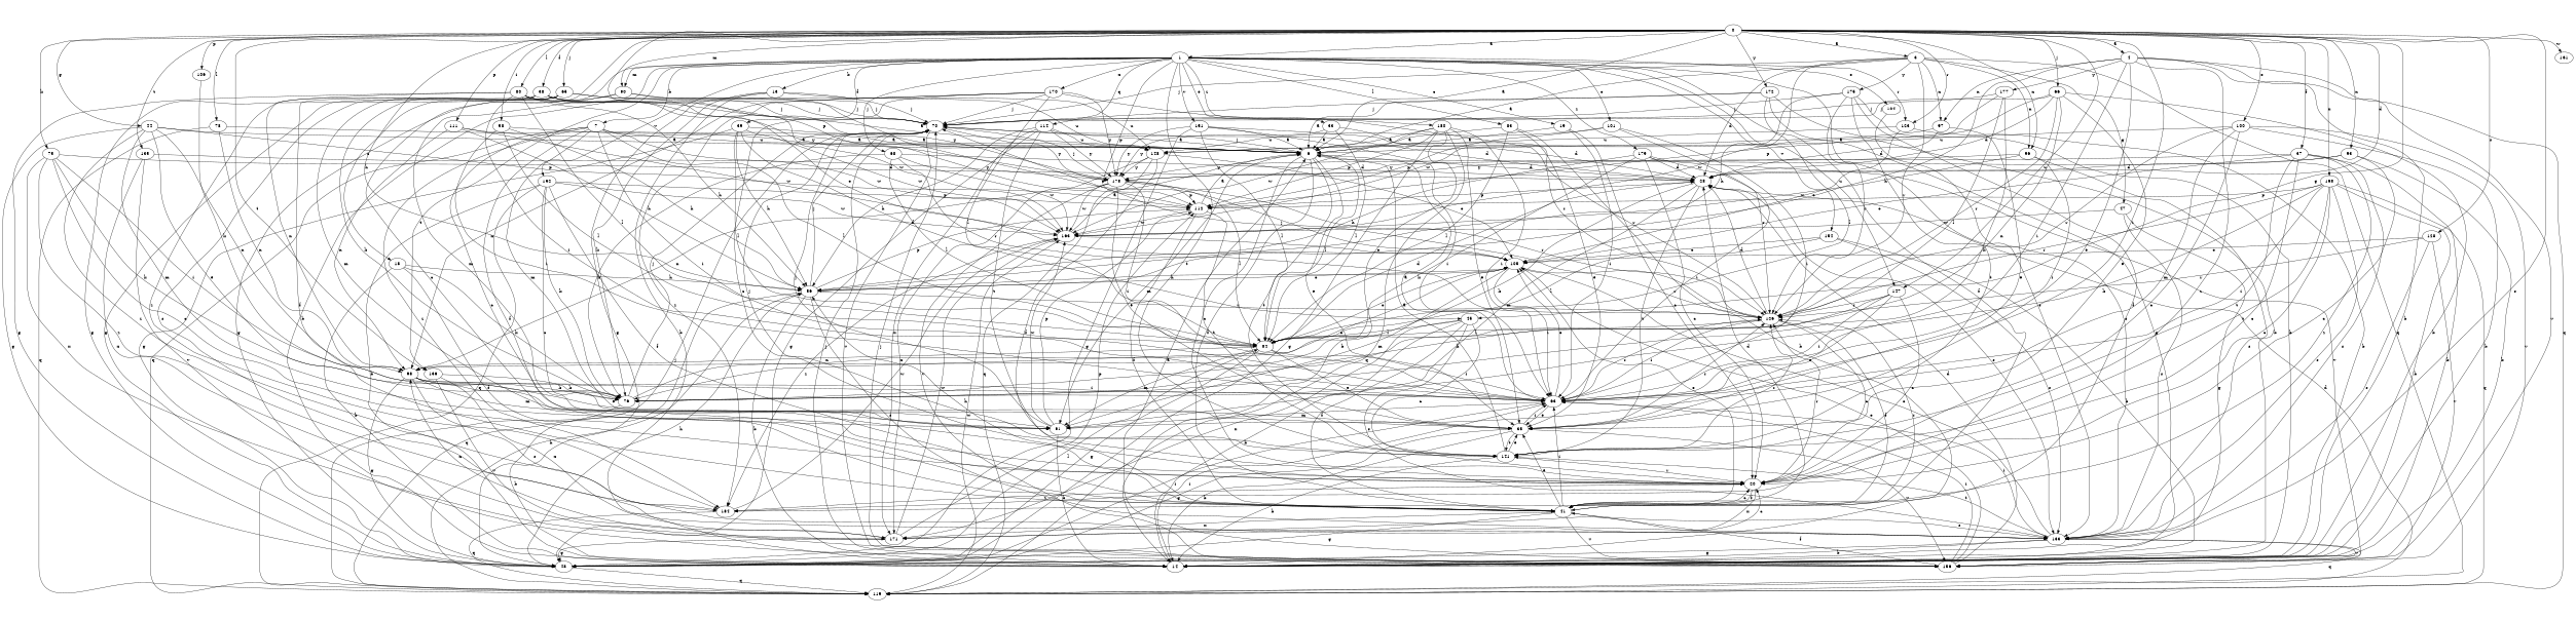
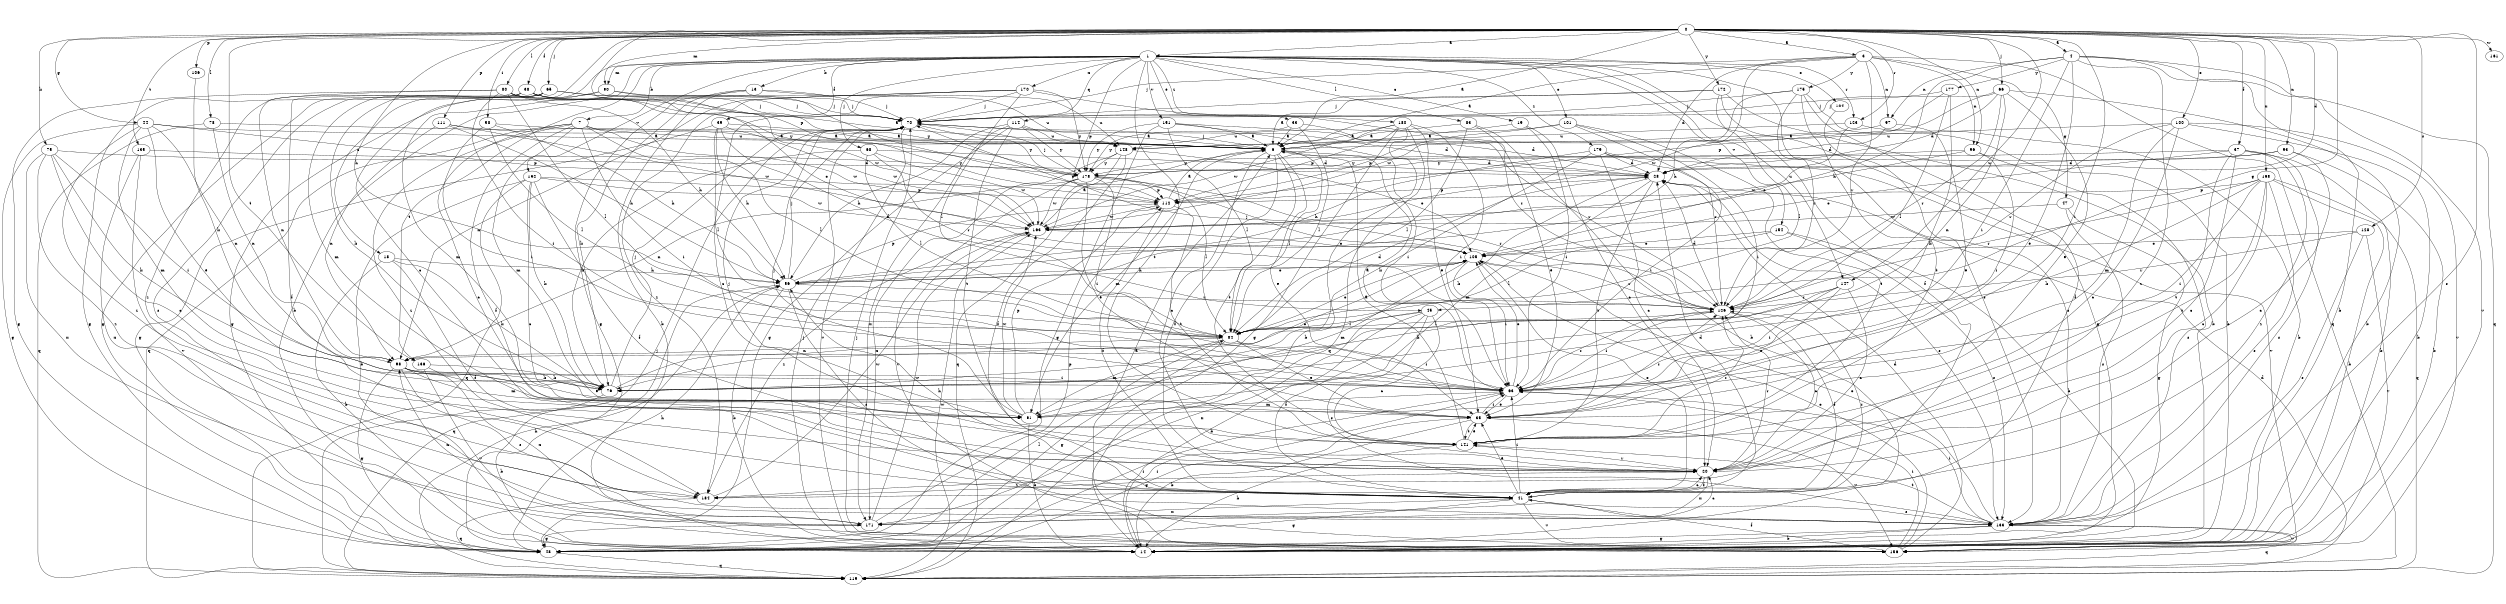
  strict digraph {
    0
    1
    3
    4
    6
    18
    28
    37
    38
    44
    45
    56
    58
    63
    65
    66
    75
    78
    80
    90
    93
    96
    100
    106
    111
    112
    123
    128
    133
    135
    136
    147
    161
    168
    172
    7
    13
    14
    19
    20
    33
    39
    41
    68
    83
    101
    104
    114
    141
    151
    152
    154
    170
    179
    180
    47
    70
    97
    119
    126
    175
    35
    156
    177
    184
    84
    91
    76
    178
    105
    163
    48
    98
    171
    148
    0 -> 1 [label=a]
    0 -> 3 [label=a]
    0 -> 4 [label=a]
    0 -> 6 [label=a]
    0 -> 18 [label=c]
    0 -> 28 [label=d]
    0 -> 37 [label=f]
    0 -> 38 [label=f]
    0 -> 44 [label=g]
    0 -> 45 [label=g]
    0 -> 56 [label=h]
    0 -> 58 [label=i]
    0 -> 63 [label=i]
    0 -> 65 [label=j]
    0 -> 66 [label=j]
    0 -> 75 [label=k]
    0 -> 78 [label=l]
    0 -> 80 [label=l]
    0 -> 90 [label=m]
    0 -> 93 [label=n]
    0 -> 96 [label=n]
    0 -> 100 [label=o]
    0 -> 106 [label=p]
    0 -> 111 [label=p]
    0 -> 112 [label=p]
    0 -> 123 [label=r]
    0 -> 128 [label=s]
    0 -> 133 [label=s]
    0 -> 135 [label=t]
    0 -> 136 [label=t]
    0 -> 147 [label=u]
    0 -> 161 [label=w]
    0 -> 168 [label=x]
    0 -> 172 [label=y]
    1 -> 90 [label=m]
    1 -> 112 [label=p]
    1 -> 123 [label=r]
    1 -> 133 [label=s]
    1 -> 136 [label=t]
    1 -> 147 [label=u]
    1 -> 7 [label=b]
    1 -> 13 [label=b]
    1 -> 14 [label=b]
    1 -> 19 [label=c]
    1 -> 20 [label=c]
    1 -> 33 [label=e]
    1 -> 39 [label=f]
    1 -> 41 [label=f]
    1 -> 68 [label=j]
    1 -> 83 [label=l]
    1 -> 101 [label=o]
    1 -> 104 [label=o]
    1 -> 114 [label=q]
    1 -> 141 [label=t]
    1 -> 151 [label=v]
    1 -> 152 [label=v]
    1 -> 154 [label=v]
    1 -> 170 [label=x]
    1 -> 179 [label=z]
    1 -> 180 [label=z]
    3 -> 6 [label=a]
    3 -> 28 [label=d]
    3 -> 56 [label=h]
    3 -> 96 [label=n]
    3 -> 47 [label=g]
    3 -> 70 [label=j]
    3 -> 97 [label=n]
    3 -> 119 [label=q]
    3 -> 126 [label=r]
    3 -> 175 [label=y]
    4 -> 56 [label=h]
    4 -> 63 [label=i]
    4 -> 14 [label=b]
    4 -> 97 [label=n]
    4 -> 119 [label=q]
    4 -> 35 [label=e]
    4 -> 156 [label=v]
    4 -> 177 [label=y]
    4 -> 184 [label=z]
    6 -> 28 [label=d]
    6 -> 20 [label=c]
    6 -> 41 [label=f]
    6 -> 141 [label=t]
    6 -> 70 [label=j]
    6 -> 35 [label=e]
    6 -> 84 [label=l]
    6 -> 91 [label=m]
    18 -> 56 [label=h]
    18 -> 14 [label=b]
    18 -> 41 [label=f]
    18 -> 76 [label=k]
    28 -> 112 [label=p]
    28 -> 133 [label=s]
    28 -> 141 [label=t]
    28 -> 91 [label=m]
    28 -> 76 [label=k]
    37 -> 133 [label=s]
    37 -> 14 [label=b]
    37 -> 20 [label=c]
    37 -> 141 [label=t]
    37 -> 184 [label=z]
    37 -> 178 [label=y]
    37 -> 105 [label=o]
    38 -> 41 [label=f]
    38 -> 70 [label=j]
    38 -> 184 [label=z]
    38 -> 178 [label=y]
    38 -> 105 [label=o]
    38 -> 163 [label=w]
    38 -> 48 [label=g]
    44 -> 6 [label=a]
    44 -> 112 [label=p]
    44 -> 35 [label=e]
    44 -> 184 [label=z]
    44 -> 91 [label=m]
    44 -> 48 [label=g]
    44 -> 98 [label=n]
    45 -> 133 [label=s]
    45 -> 14 [label=b]
    45 -> 20 [label=c]
    45 -> 41 [label=f]
    45 -> 84 [label=l]
    45 -> 171 [label=x]
    56 -> 112 [label=p]
    56 -> 133 [label=s]
    56 -> 14 [label=b]
    56 -> 70 [label=j]
    56 -> 119 [label=q]
    56 -> 126 [label=r]
    56 -> 105 [label=o]
    58 -> 6 [label=a]
    58 -> 56 [label=h]
    58 -> 63 [label=i]
    58 -> 84 [label=l]
    63 -> 6 [label=a]
    63 -> 126 [label=r]
    63 -> 35 [label=e]
    63 -> 91 [label=m]
    63 -> 105 [label=o]
    65 -> 133 [label=s]
    65 -> 70 [label=j]
    65 -> 91 [label=m]
    65 -> 76 [label=k]
    65 -> 48 [label=g]
    65 -> 148 [label=u]
    66 -> 28 [label=d]
    66 -> 112 [label=p]
    66 -> 14 [label=b]
    66 -> 70 [label=j]
    66 -> 126 [label=r]
    66 -> 35 [label=e]
    66 -> 98 [label=n]
    75 -> 28 [label=d]
    75 -> 63 [label=i]
    75 -> 20 [label=c]
    75 -> 184 [label=z]
    75 -> 76 [label=k]
    75 -> 171 [label=x]
    78 -> 6 [label=a]
    78 -> 119 [label=q]
    78 -> 98 [label=n]
    80 -> 6 [label=a]
    80 -> 56 [label=h]
    80 -> 63 [label=i]
    80 -> 70 [label=j]
    80 -> 84 [label=l]
    80 -> 178 [label=y]
    80 -> 48 [label=g]
    80 -> 98 [label=n]
    90 -> 70 [label=j]
    90 -> 91 [label=m]
    90 -> 105 [label=o]
    90 -> 48 [label=g]
    93 -> 28 [label=d]
    93 -> 14 [label=b]
    93 -> 20 [label=c]
    93 -> 178 [label=y]
    96 -> 63 [label=i]
    96 -> 133 [label=s]
    96 -> 178 [label=y]
    96 -> 163 [label=w]
    100 -> 14 [label=b]
    100 -> 20 [label=c]
    100 -> 126 [label=r]
    100 -> 156 [label=v]
    100 -> 91 [label=m]
    100 -> 148 [label=u]
    106 -> 76 [label=k]
    111 -> 6 [label=a]
    111 -> 56 [label=h]
    111 -> 163 [label=w]
    111 -> 98 [label=n]
    112 -> 6 [label=a]
    112 -> 41 [label=f]
    112 -> 141 [label=t]
    112 -> 163 [label=w]
    123 -> 14 [label=b]
    123 -> 105 [label=o]
    123 -> 148 [label=u]
    128 -> 133 [label=s]
    128 -> 126 [label=r]
    128 -> 156 [label=v]
    128 -> 105 [label=o]
    133 -> 63 [label=i]
    133 -> 14 [label=b]
    133 -> 141 [label=t]
    133 -> 119 [label=q]
    133 -> 156 [label=v]
    133 -> 105 [label=o]
    133 -> 48 [label=g]
    135 -> 156 [label=v]
    135 -> 178 [label=y]
    135 -> 171 [label=x]
    136 -> 156 [label=v]
    136 -> 76 [label=k]
    136 -> 171 [label=x]
    147 -> 63 [label=i]
    147 -> 20 [label=c]
    147 -> 126 [label=r]
    147 -> 35 [label=e]
    147 -> 76 [label=k]
    168 -> 63 [label=i]
    168 -> 112 [label=p]
    168 -> 133 [label=s]
    168 -> 14 [label=b]
    168 -> 20 [label=c]
    168 -> 141 [label=t]
    168 -> 119 [label=q]
    168 -> 126 [label=r]
    168 -> 76 [label=k]
    172 -> 6 [label=a]
    172 -> 14 [label=b]
    172 -> 70 [label=j]
    172 -> 84 [label=l]
    172 -> 48 [label=g]
    7 -> 63 [label=i]
    7 -> 20 [label=c]
    7 -> 41 [label=f]
    7 -> 119 [label=q]
    7 -> 184 [label=z]
    7 -> 84 [label=l]
    7 -> 91 [label=m]
    7 -> 163 [label=w]
    7 -> 148 [label=u]
    13 -> 14 [label=b]
    13 -> 70 [label=j]
    13 -> 76 [label=k]
    13 -> 48 [label=g]
    13 -> 148 [label=u]
    14 -> 63 [label=i]
    14 -> 70 [label=j]
    19 -> 6 [label=a]
    19 -> 63 [label=i]
    19 -> 20 [label=c]
    20 -> 41 [label=f]
    20 -> 126 [label=r]
    20 -> 184 [label=z]
    20 -> 171 [label=x]
    33 -> 6 [label=a]
    33 -> 126 [label=r]
    33 -> 84 [label=l]
    33 -> 178 [label=y]
    39 -> 6 [label=a]
    39 -> 45 [label=d]
    39 -> 56 [label=h]
    39 -> 84 [label=l]
    39 -> 163 [label=w]
    39 -> 48 [label=g]
    41 -> 28 [label=d]
    41 -> 56 [label=h]
    41 -> 63 [label=i]
    41 -> 133 [label=s]
    41 -> 20 [label=c]
    41 -> 126 [label=r]
    41 -> 35 [label=e]
    41 -> 156 [label=v]
    41 -> 105 [label=o]
    41 -> 48 [label=g]
    41 -> 171 [label=x]
    68 -> 28 [label=d]
    68 -> 126 [label=r]
    68 -> 84 [label=l]
    68 -> 76 [label=k]
    68 -> 163 [label=w]
    83 -> 6 [label=a]
    83 -> 14 [label=b]
    83 -> 35 [label=e]
    83 -> 84 [label=l]
    101 -> 63 [label=i]
    101 -> 112 [label=p]
+   101 -> 141 [label=t]
    101 -> 126 [label=r]
    101 -> 148 [label=u]
    104 -> 133 [label=s]
    114 -> 28 [label=d]
    114 -> 56 [label=h]
    114 -> 141 [label=t]
    114 -> 178 [label=y]
    114 -> 48 [label=g]
    114 -> 171 [label=x]
    114 -> 148 [label=u]
    141 -> 6 [label=a]
    141 -> 14 [label=b]
    141 -> 20 [label=r]
    141 -> 70 [label=j]
    141 -> 126 [label=r]
    141 -> 35 [label=e]
    151 -> 6 [label=a]
    151 -> 28 [label=d]
    151 -> 63 [label=i]
    151 -> 84 [label=l]
    151 -> 178 [label=y]
    151 -> 48 [label=g]
    152 -> 112 [label=p]
    152 -> 14 [label=b]
    152 -> 20 [label=c]
    152 -> 41 [label=f]
    152 -> 119 [label=q]
    152 -> 76 [label=k]
    152 -> 163 [label=w]
    154 -> 133 [label=s]
    154 -> 14 [label=b]
    154 -> 84 [label=l]
    154 -> 105 [label=o]
    170 -> 20 [label=c]
    170 -> 70 [label=j]
    170 -> 126 [label=r]
    170 -> 184 [label=z]
    170 -> 84 [label=l]
    170 -> 178 [label=y]
    170 -> 98 [label=n]
    179 -> 28 [label=d]
    179 -> 56 [label=h]
    179 -> 63 [label=i]
    179 -> 20 [label=c]
    179 -> 156 [label=v]
    179 -> 76 [label=k]
    180 -> 6 [label=a]
    180 -> 63 [label=i]
    180 -> 112 [label=p]
    180 -> 14 [label=b]
    180 -> 119 [label=q]
    180 -> 35 [label=e]
    180 -> 163 [label=w]
    180 -> 48 [label=g]
    47 -> 133 [label=s]
    47 -> 163 [label=w]
    47 -> 48 [label=g]
    70 -> 6 [label=a]
    70 -> 156 [label=v]
    70 -> 178 [label=y]
    97 -> 6 [label=a]
    97 -> 28 [label=d]
    97 -> 35 [label=e]
    119 -> 28 [label=d]
    119 -> 56 [label=h]
    119 -> 70 [label=j]
    119 -> 163 [label=w]
    126 -> 28 [label=d]
    126 -> 63 [label=i]
    126 -> 20 [label=c]
    126 -> 41 [label=f]
    126 -> 70 [label=j]
    126 -> 84 [label=l]
    175 -> 14 [label=b]
    175 -> 41 [label=f]
    175 -> 141 [label=t]
    175 -> 70 [label=j]
    175 -> 126 [label=r]
    175 -> 163 [label=w]
    35 -> 63 [label=i]
    35 -> 14 [label=b]
    35 -> 141 [label=t]
    35 -> 126 [label=r]
    35 -> 156 [label=v]
    35 -> 48 [label=g]
    156 -> 6 [label=a]
    156 -> 28 [label=d]
    156 -> 63 [label=i]
    156 -> 41 [label=f]
    156 -> 70 [label=j]
    156 -> 105 [label=o]
    177 -> 70 [label=j]
    177 -> 84 [label=l]
    177 -> 76 [label=k]
    177 -> 163 [label=w]
    184 -> 119 [label=q]
    184 -> 163 [label=w]
    84 -> 28 [label=d]
    84 -> 63 [label=i]
    84 -> 35 [label=e]
    84 -> 91 [label=m]
    84 -> 105 [label=o]
    84 -> 48 [label=g]
    84 -> 98 [label=n]
    91 -> 112 [label=p]
    91 -> 14 [label=b]
    91 -> 70 [label=j]
    91 -> 163 [label=w]
    76 -> 14 [label=b]
    76 -> 70 [label=j]
    76 -> 105 [label=o]
    178 -> 63 [label=i]
    178 -> 112 [label=p]
    178 -> 70 [label=j]
    178 -> 126 [label=r]
    178 -> 35 [label=e]
    178 -> 156 [label=v]
    178 -> 84 [label=l]
    178 -> 163 [label=w]
    178 -> 171 [label=x]
    105 -> 56 [label=h]
    105 -> 63 [label=i]
    105 -> 126 [label=r]
    105 -> 91 [label=m]
    163 -> 6 [label=a]
    163 -> 184 [label=z]
    163 -> 105 [label=o]
    48 -> 56 [label=h]
    48 -> 63 [label=i]
    48 -> 119 [label=q]
    48 -> 84 [label=l]
    98 -> 63 [label=i]
    98 -> 133 [label=s]
    98 -> 35 [label=e]
    98 -> 91 [label=m]
    98 -> 76 [label=k]
    98 -> 48 [label=g]
    171 -> 112 [label=p]
    171 -> 20 [label=c]
    171 -> 163 [label=w]
    171 -> 48 [label=g]
    171 -> 98 [label=n]
    148 -> 41 [label=f]
    148 -> 119 [label=q]
    148 -> 178 [label=y]
    148 -> 105 [label=o]
    148 -> 98 [label=n]
  }
